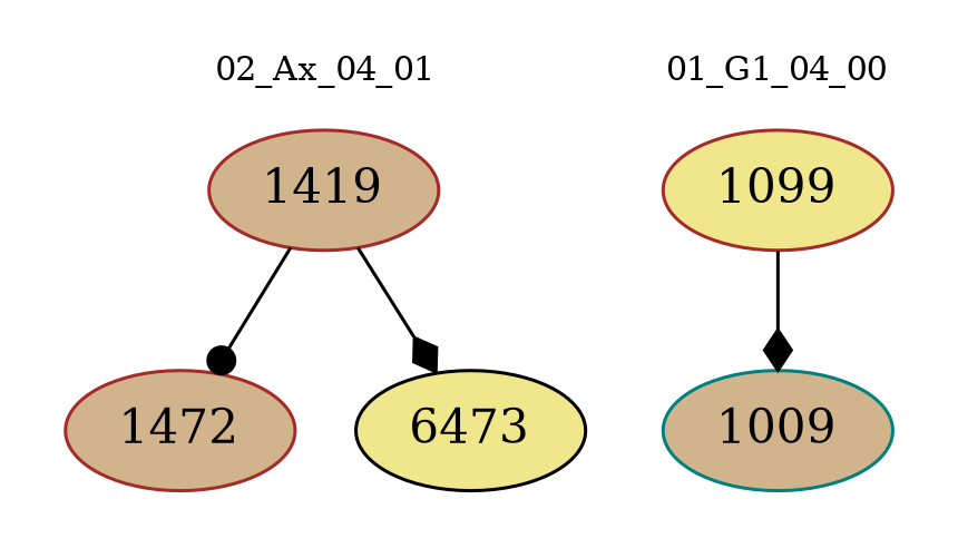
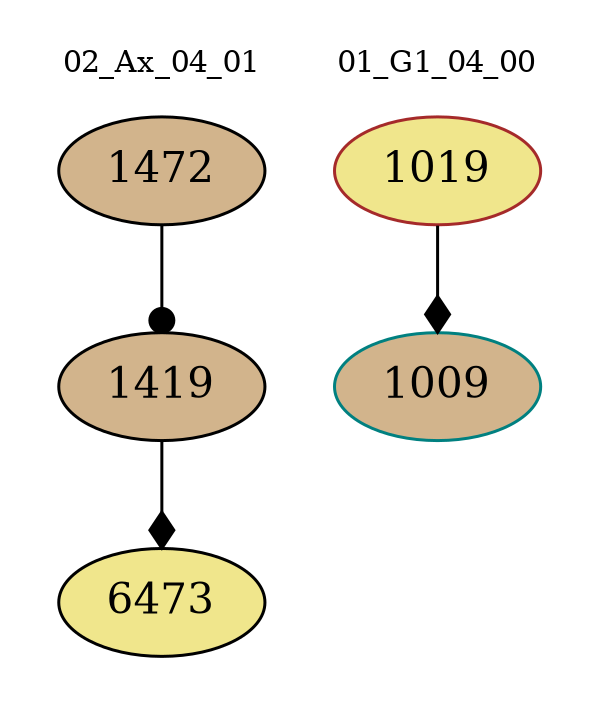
  digraph {
    node [color=brown fillcolor=tan style=filled]
    edge [arrowhead=diamond color=black]
-   n1 [label=1419]
-   n2 [label=1472]
+   n1 [color=black label=1419]
+   n2 [color=black label=1472]
    n3 [color=black fillcolor=khaki label=6473]
-   n4 [fillcolor=khaki label=1099]
+   n4 [fillcolor=khaki label=1019]
    n5 [color=teal label=1009]
    subgraph cluster_1 {
      color=white
      fontsize=10
      label="02_Ax_04_01"
      n1
      n2
      n3
    }
    subgraph cluster_2 {
      color=white
      fontsize=10
      label="01_G1_04_00"
      n4
      n5
    }
-   n1 -> n2 [arrowhead=dot]
+   n2 -> n1 [arrowhead=dot]
    n1 -> n3
    n4 -> n5
  }
